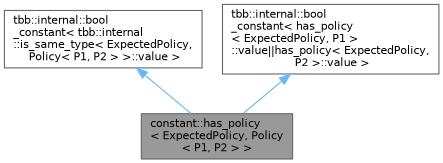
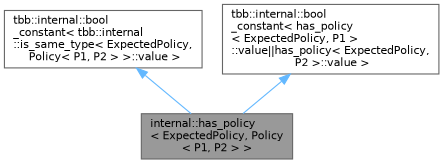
  digraph {
    rankdir=TB
    node [color=gray40 fillcolor=white fontname=Helvetica fontsize=10 shape=box style=filled]
    edge [color=steelblue1 dir=back fontname=Helvetica fontsize=10 labelfontname=Helvetica labelfontsize=10 style=solid]
-   n1 [fillcolor=grey60 fontcolor=black height=0.2 label="constant::has_policy\l\< ExpectedPolicy, Policy\l\< P1, P2 \> \>" width=0.4]
+   n1 [fillcolor=grey60 fontcolor=black height=0.2 label="internal::has_policy\l\< ExpectedPolicy, Policy\l\< P1, P2 \> \>" width=0.4]
    n2 [height=0.2 label="tbb::internal::bool\l_constant\< tbb::internal\l::is_same_type\< ExpectedPolicy,\l Policy\< P1, P2 \> \>::value \>" width=0.4]
    n3 [height=0.2 label="tbb::internal::bool\l_constant\< has_policy\l\< ExpectedPolicy, P1 \>\l::value\|\|has_policy\< ExpectedPolicy,\l P2 \>::value \>" width=0.4]
    n2 -> n1
    n3 -> n1
  }
